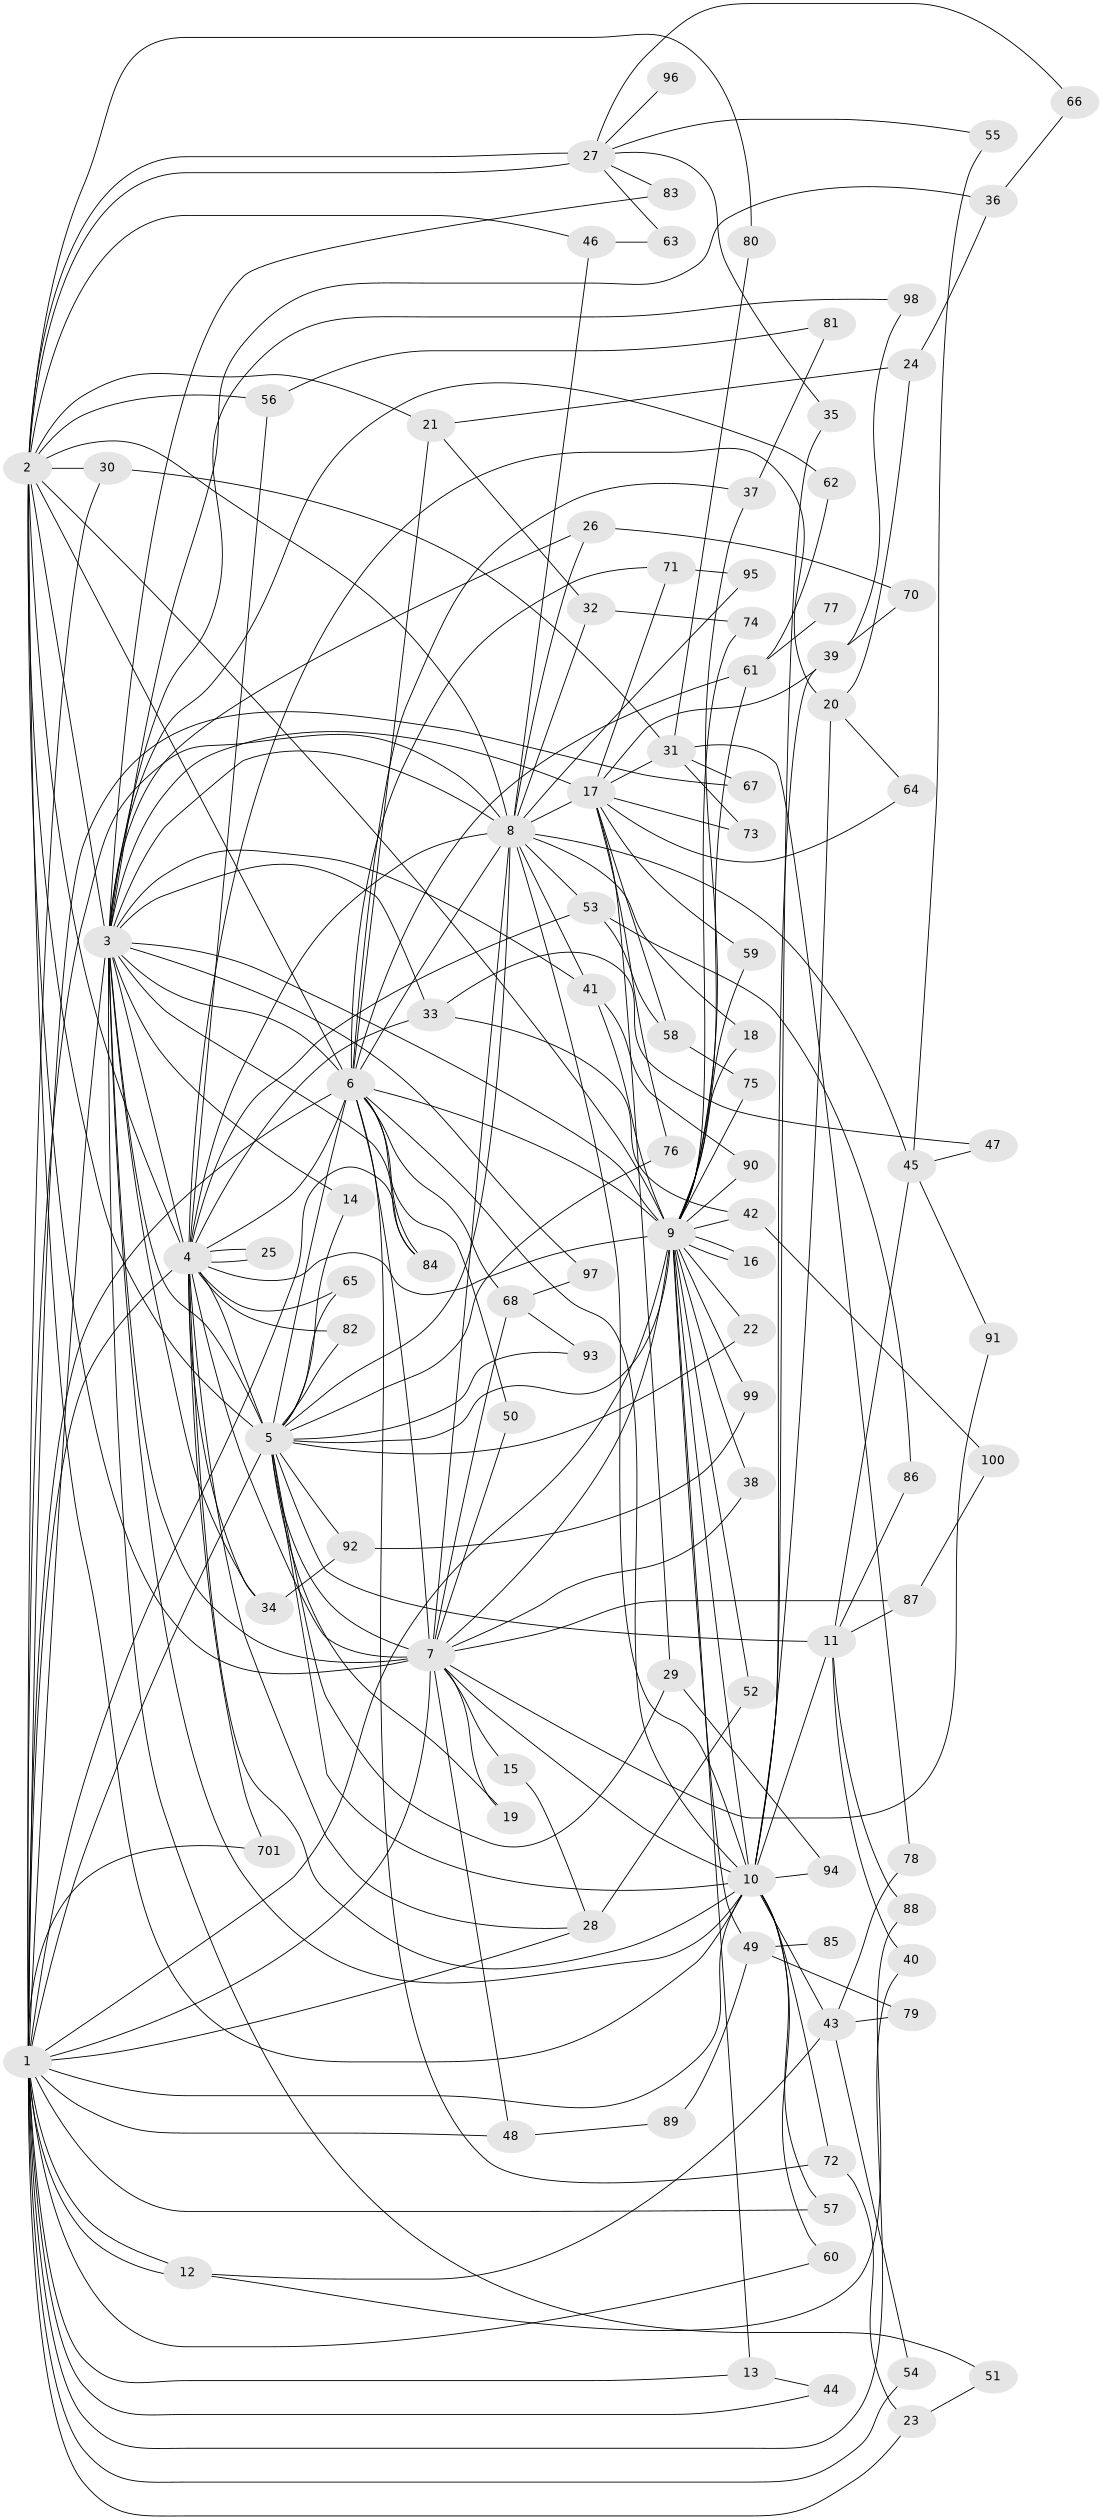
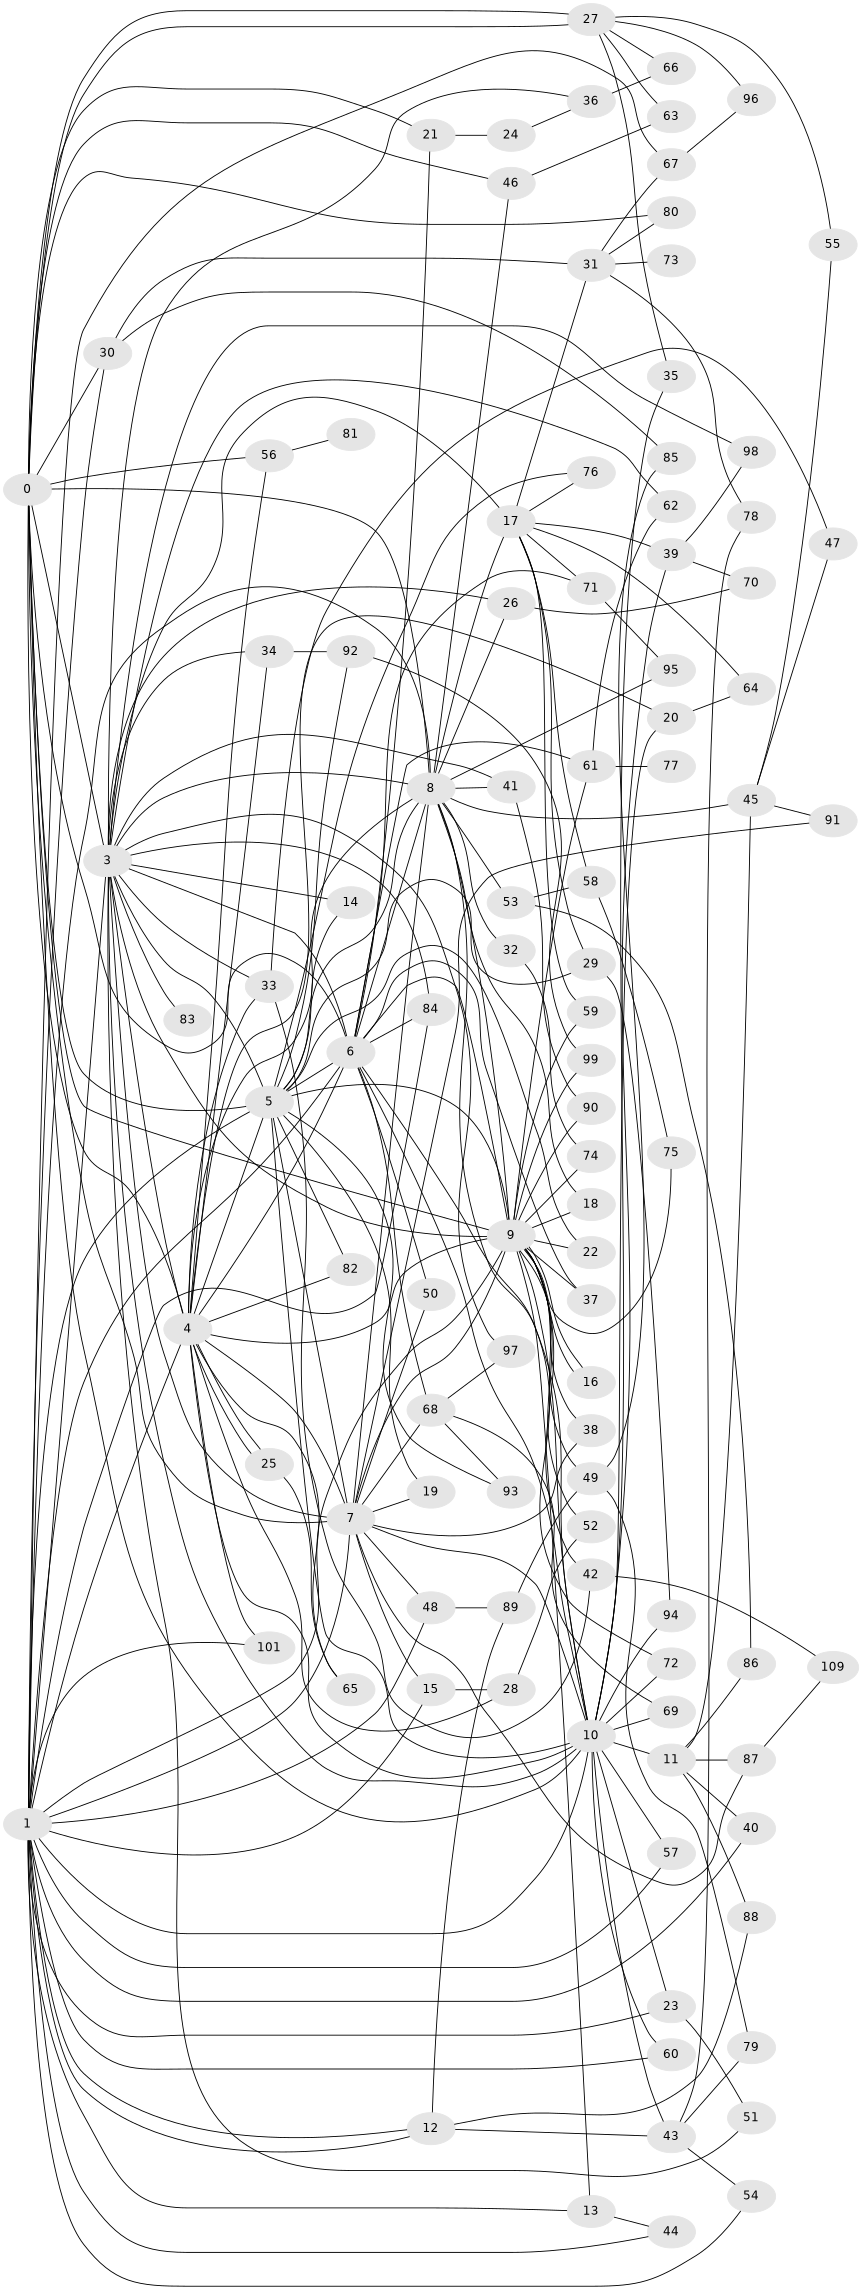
  graph {
    fontname="DejaVu Sans"
    rankdir=LR
    node [color=gray90 fontname="DejaVu Sans" style=filled]
    edge [fontname="DejaVu Sans"]
    1
    3
    4
    5
    6
    7
    8
    9
    10
    12
    13
    15
    23
    30
    40
    44
    48
    54
    57
    60
    67
-   101 [label=701]
+   101
    84
-   2
+   2 [label=0]
    21
    27
    46
    56
    80
    14
    17
    26
    33
    34
    36
    41
    51
    62
    83
    97
    98
    20
    25
    28
    53
    65
    82
    11
    19
    22
    29
    76
    92
    93
    37
    50
    61
    68
    71
    72
    38
    87
    91
    18
    32
    45
    95
    16
    42
    49
    52
    59
    74
    75
    90
    99
    35
    39
    43
+   69
    94
    88
    89
    31
    85
    96
    24
    55
    63
    66
    81
    58
    64
    73
    70
    47
    86
    77
-   100
+   100 [label=109]
    79
    78
    1 -- 3
    1 -- 4
    1 -- 5
    1 -- 6
    1 -- 7
    1 -- 8
    1 -- 9
    1 -- 10
    1 -- 12
    1 -- 12
    1 -- 13
-   1 -- 28
+   1 -- 15
    1 -- 23
    1 -- 30
    1 -- 40
    1 -- 44
    1 -- 48
    1 -- 54
    1 -- 57
    1 -- 60
    1 -- 67
    1 -- 101
    1 -- 84
    3 -- 4
    3 -- 5
    3 -- 6
    3 -- 7
    3 -- 8
    3 -- 9
    3 -- 10
    3 -- 84
    3 -- 14
    3 -- 17
    3 -- 26
    3 -- 33
    3 -- 34
    3 -- 36
    3 -- 41
    3 -- 51
    3 -- 62
    3 -- 83
    3 -- 97
    3 -- 98
    4 -- 5
    4 -- 6
    4 -- 7
    4 -- 8
    4 -- 9
    4 -- 10
    4 -- 101
    4 -- 56
    4 -- 33
    4 -- 34
    4 -- 20
    4 -- 25
    4 -- 25
    4 -- 28
-   4 -- 53
    4 -- 65
    4 -- 82
    5 -- 6
    5 -- 7
    5 -- 8
    5 -- 9
    5 -- 10
    5 -- 14
-   5 -- 65
+   25 -- 65
    5 -- 82
-   5 -- 11
    5 -- 19
    5 -- 22
    5 -- 29
    5 -- 76
    5 -- 92
    5 -- 93
-   6 -- 7
    6 -- 8
    6 -- 9
    6 -- 10
    6 -- 84
    6 -- 21
    6 -- 37
    6 -- 50
    6 -- 61
    6 -- 68
    6 -- 71
    6 -- 72
    7 -- 8
    7 -- 9
    7 -- 10
    7 -- 15
    7 -- 48
    7 -- 19
    7 -- 50
    7 -- 68
    7 -- 38
    7 -- 87
    7 -- 91
-   41 -- 9
+   8 -- 9
    8 -- 10
    8 -- 46
    8 -- 17
    8 -- 26
    8 -- 41
    8 -- 53
    8 -- 18
    8 -- 32
    8 -- 45
    8 -- 95
    9 -- 10
    9 -- 13
    9 -- 22
    9 -- 37
    9 -- 61
    9 -- 38
    9 -- 18
    9 -- 16
    9 -- 16
    9 -- 42
    9 -- 49
    9 -- 52
    9 -- 59
    9 -- 74
    9 -- 75
    9 -- 90
    9 -- 99
-   72 -- 23
+   10 -- 23
    10 -- 57
    10 -- 60
    10 -- 20
    10 -- 11
    10 -- 72
    10 -- 35
    10 -- 39
    10 -- 43
+   10 -- 69
    10 -- 94
    12 -- 43
    12 -- 88
+   12 -- 89
    13 -- 44
    15 -- 28
    23 -- 51
    30 -- 31
+   30 -- 85
    48 -- 89
+   67 -- 96
    2 -- 3
    2 -- 4
    2 -- 5
    2 -- 6
    2 -- 7
    2 -- 8
    2 -- 9
    2 -- 10
    2 -- 30
    2 -- 21
    2 -- 27
    2 -- 27
    2 -- 46
    2 -- 56
    2 -- 80
-   21 -- 32
    21 -- 24
-   27 -- 83
    27 -- 35
    27 -- 96
    27 -- 55
    27 -- 63
    27 -- 66
    46 -- 63
    56 -- 81
    17 -- 29
    17 -- 76
    17 -- 71
    17 -- 59
    17 -- 39
    17 -- 31
    17 -- 58
    17 -- 64
-   17 -- 73
    26 -- 70
    33 -- 42
    33 -- 47
    34 -- 92
    36 -- 66
    41 -- 90
-   20 -- 24
    20 -- 64
    28 -- 52
    53 -- 58
    53 -- 86
    11 -- 40
    11 -- 87
    11 -- 45
    11 -- 88
    11 -- 86
    29 -- 94
    92 -- 99
-   37 -- 81
    61 -- 62
    61 -- 77
    68 -- 97
    68 -- 93
+   68 -- 69
    71 -- 95
    87 -- 100
    32 -- 74
    45 -- 91
    45 -- 55
    45 -- 47
    42 -- 100
    49 -- 85
    49 -- 79
    39 -- 98
    39 -- 70
    43 -- 54
    43 -- 79
    43 -- 78
    89 -- 49
    31 -- 67
    31 -- 80
    31 -- 73
    31 -- 78
    24 -- 36
    58 -- 75
  }
